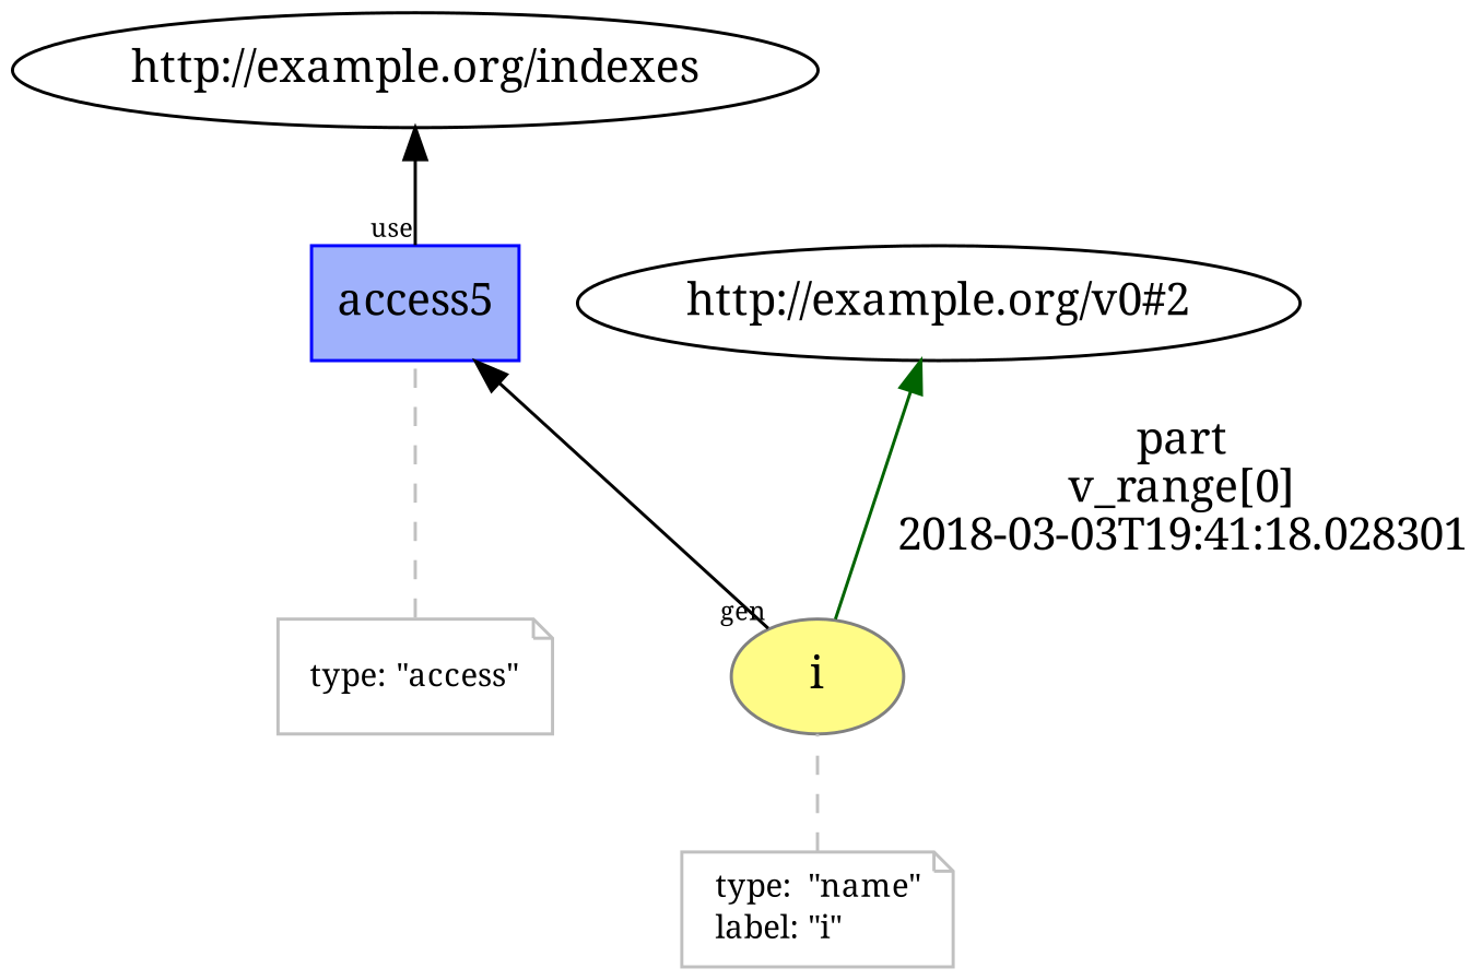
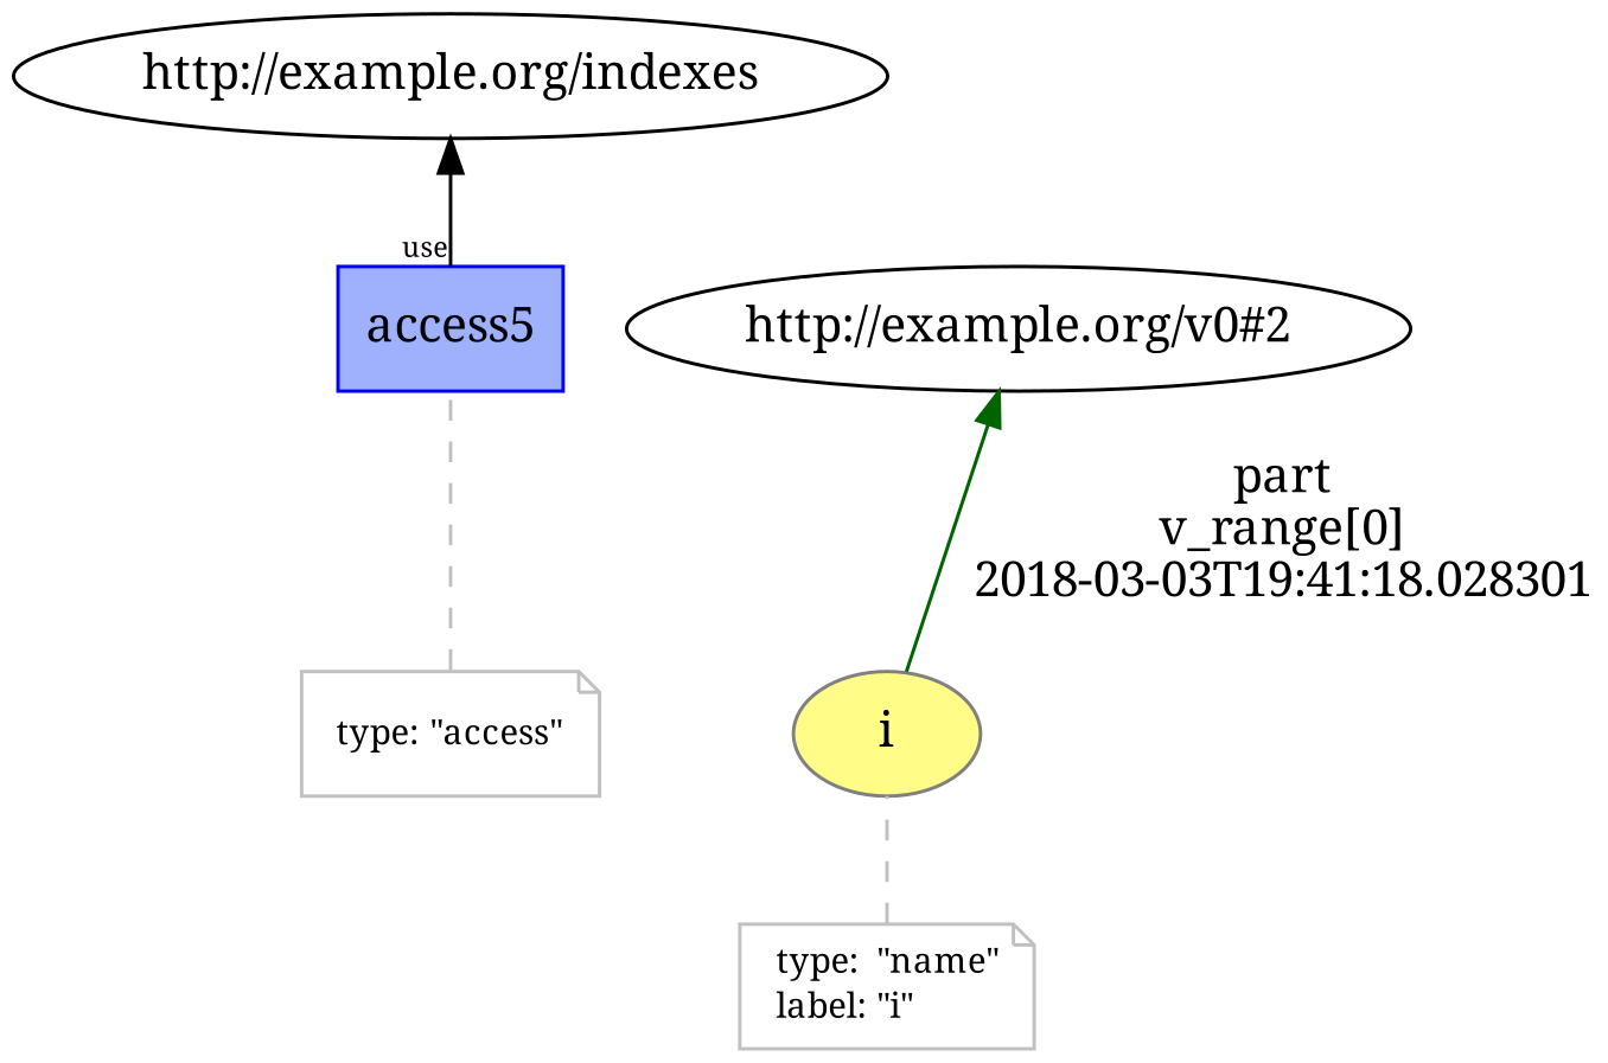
  digraph {
    fontname="Noto Serif"
    rankdir=BT
    node [fontname="Noto Serif"]
    edge [fontname="Noto Serif" labelangle=60.0 labeldistance=1.5 labelfontsize=8 rotation=20]
    n1 [color="#808080" fillcolor="#FFFC87" label=i style=filled]
    "http://example.org/v0#2"
    n3 [color="#0000FF" fillcolor="#9FB1FC" label=access5 shape=polygon sides=4 style=filled]
    "http://example.org/indexes"
    n5 [color=gray fontcolor=black fontsize=10 label=<<TABLE cellpadding="0" border="0"> 	<TR> 	    <TD align="left">type:</TD> 	    <TD align="left">&quot;name&quot;</TD> 	</TR> 	<TR> 	    <TD align="left">label:</TD> 	    <TD align="left">&quot;i&quot;</TD> 	</TR> </TABLE>> shape=note]
    n6 [color=gray fontcolor=black fontsize=10 label=<<TABLE cellpadding="0" border="0"> 	<TR> 	    <TD align="left">type:</TD> 	    <TD align="left">&quot;access&quot;</TD> 	</TR> </TABLE>> shape=note]
    n1 -> "http://example.org/v0#2" [color=darkgreen label="part\nv_range[0]\n2018-03-03T19:41:18.028301"]
-   n1 -> n3 [taillabel=gen]
    n3 -> "http://example.org/indexes" [taillabel=use]
    n5 -> n1 [arrowhead=none color=gray style=dashed labelangle="" labeldistance="" labelfontsize="" rotation=""]
    n6 -> n3 [arrowhead=none color=gray style=dashed labelangle="" labeldistance="" labelfontsize="" rotation=""]
  }
